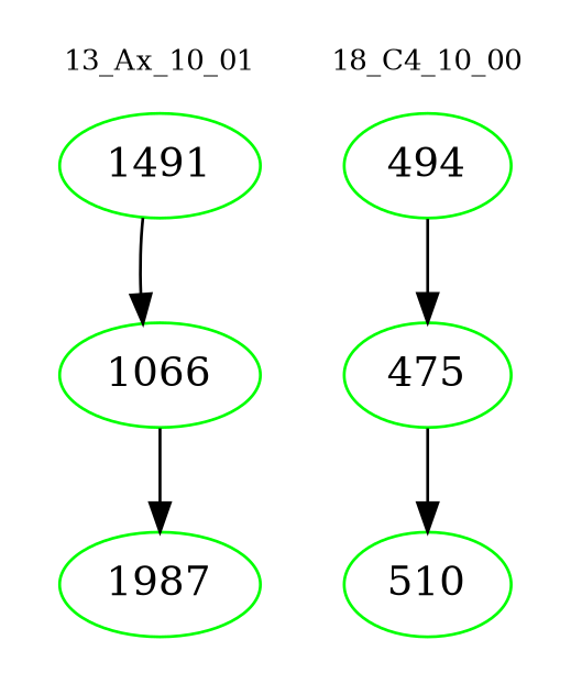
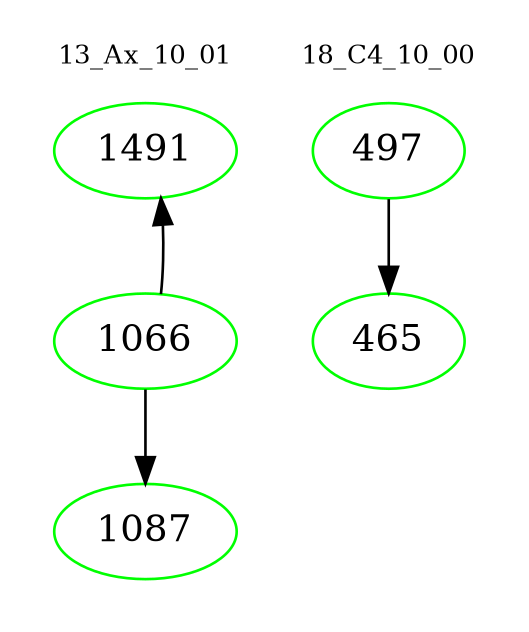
  digraph {
    node [color=green]
    edge [color=black]
    n1 [label=1491]
    n2 [label=1066]
-   n3 [label=1987]
-   n4 [label=494]
-   n5 [label=475]
-   n6 [label=510]
+   n3 [label=1087]
+   n4 [label=497]
+   n5 [label=465]
    subgraph cluster_1 {
      color=white
      fontsize=10
      label="13_Ax_10_01"
      n1
      n2
      n3
    }
    subgraph cluster_2 {
      color=white
      fontsize=10
      label="18_C4_10_00"
      n4
      n5
-     n6
    }
-   n1 -> n2
+   n2 -> n1
    n2 -> n3
    n4 -> n5
-   n5 -> n6
  }
